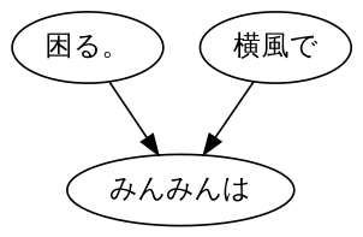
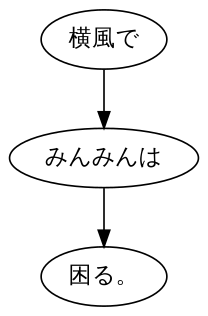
  digraph {
    n1 [label="みんみんは"]
    n2 [label="困る。"]
    n3 [label="横風で"]
-   n2 -> n1
+   n1 -> n2
    n3 -> n1
  }
